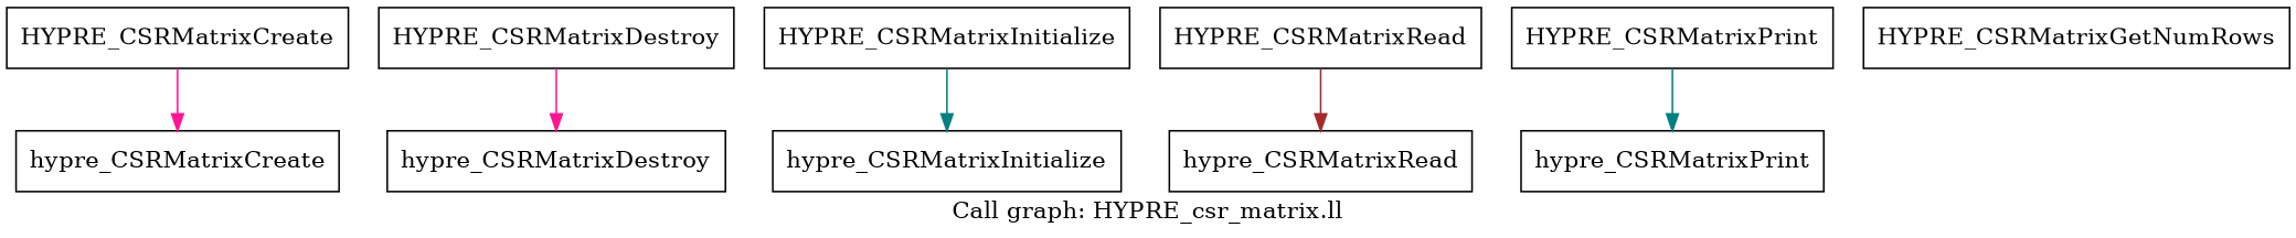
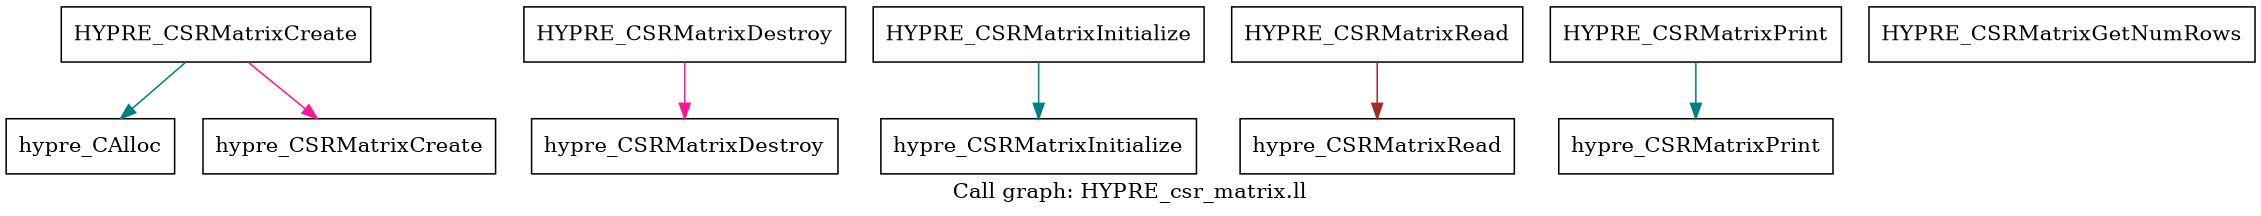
  digraph {
    label="Call graph: HYPRE_csr_matrix.ll"
    node [shape=record]
    edge [color=teal]
    n1 [label="{HYPRE_CSRMatrixCreate}"]
+   n2 [label="{hypre_CAlloc}"]
    n3 [label="{hypre_CSRMatrixCreate}"]
    n4 [label="{HYPRE_CSRMatrixDestroy}"]
    n5 [label="{hypre_CSRMatrixDestroy}"]
    n6 [label="{HYPRE_CSRMatrixInitialize}"]
    n7 [label="{hypre_CSRMatrixInitialize}"]
    n8 [label="{HYPRE_CSRMatrixRead}"]
    n9 [label="{hypre_CSRMatrixRead}"]
    n10 [label="{HYPRE_CSRMatrixPrint}"]
    n11 [label="{hypre_CSRMatrixPrint}"]
    n12 [label="{HYPRE_CSRMatrixGetNumRows}"]
+   n1 -> n2
    n1 -> n3 [color=deeppink]
    n4 -> n5 [color=deeppink]
    n6 -> n7
    n8 -> n9 [color=brown]
    n10 -> n11
  }
